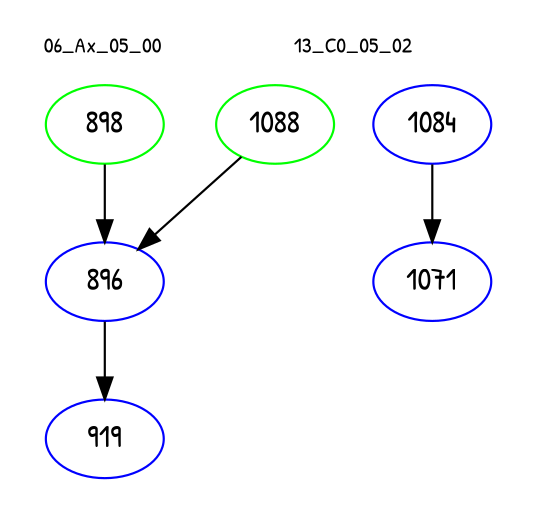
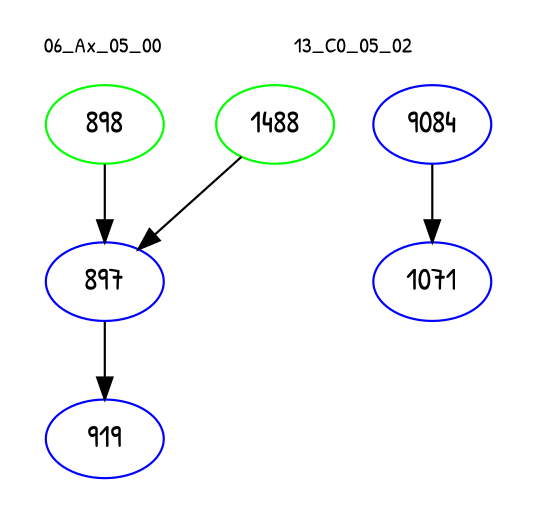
  digraph {
    fontname="Patrick Hand"
    node [color=blue fontname="Patrick Hand"]
    edge [color=black fontname="Patrick Hand"]
    n1 [color=green label=898]
-   n2 [label=896]
+   n2 [label=897]
    n3 [label=919]
-   n4 [color=green label=1088]
-   n5 [label=1084]
+   n4 [color=green label=1488]
+   n5 [label=9084]
    n6 [label=1071]
    subgraph cluster_1 {
      color=white
      fontsize=10
      label="06_Ax_05_00"
      n1
      n2
      n3
    }
    subgraph cluster_2 {
      color=white
      fontsize=10
      label="13_C0_05_02"
      n4
      n5
      n6
    }
    n1 -> n2
    n2 -> n3
    n4 -> n2
    n5 -> n6
  }
